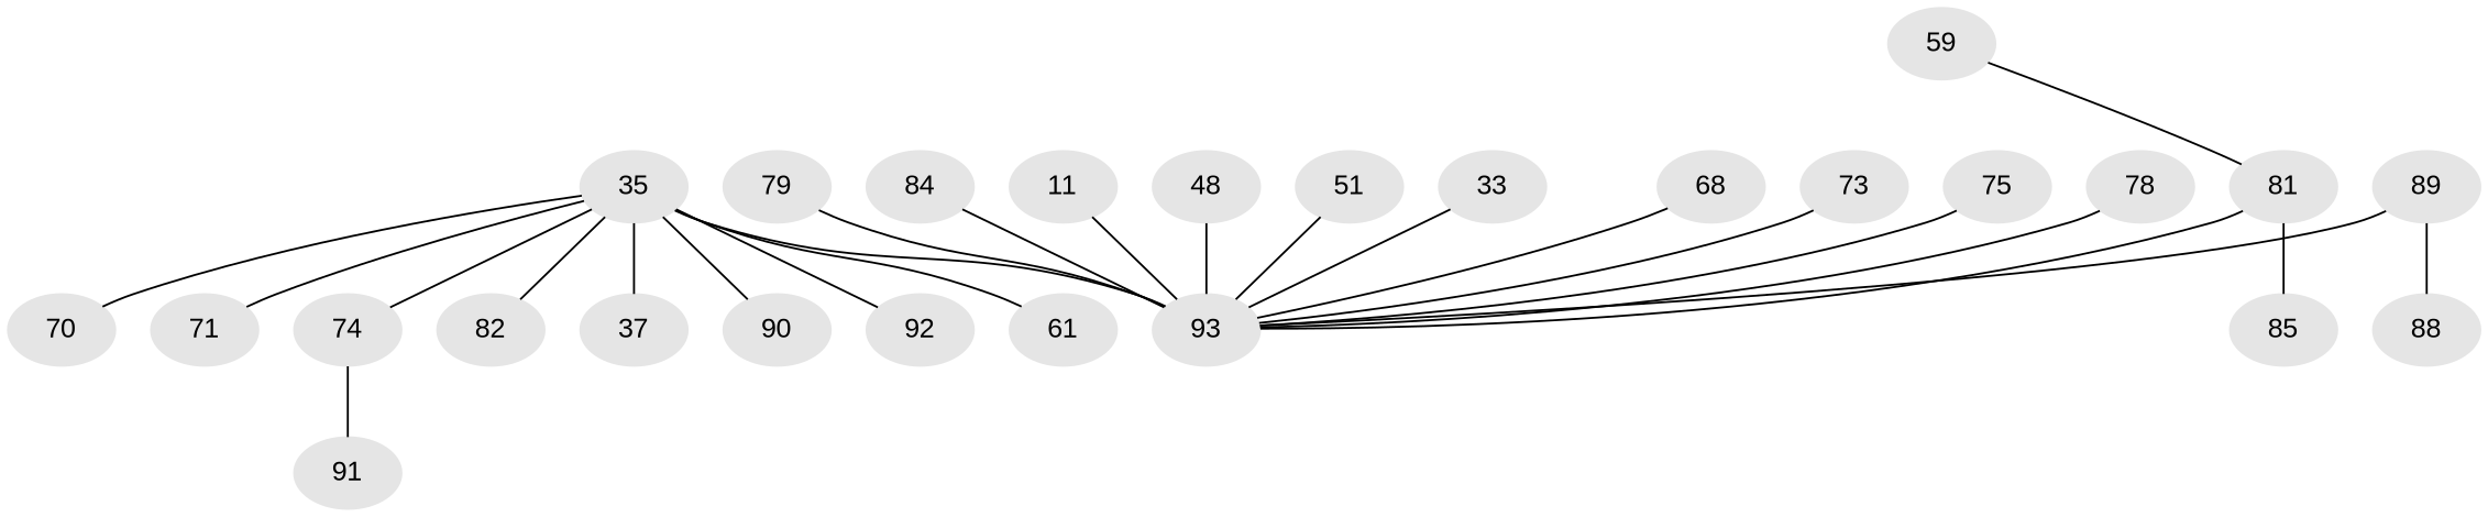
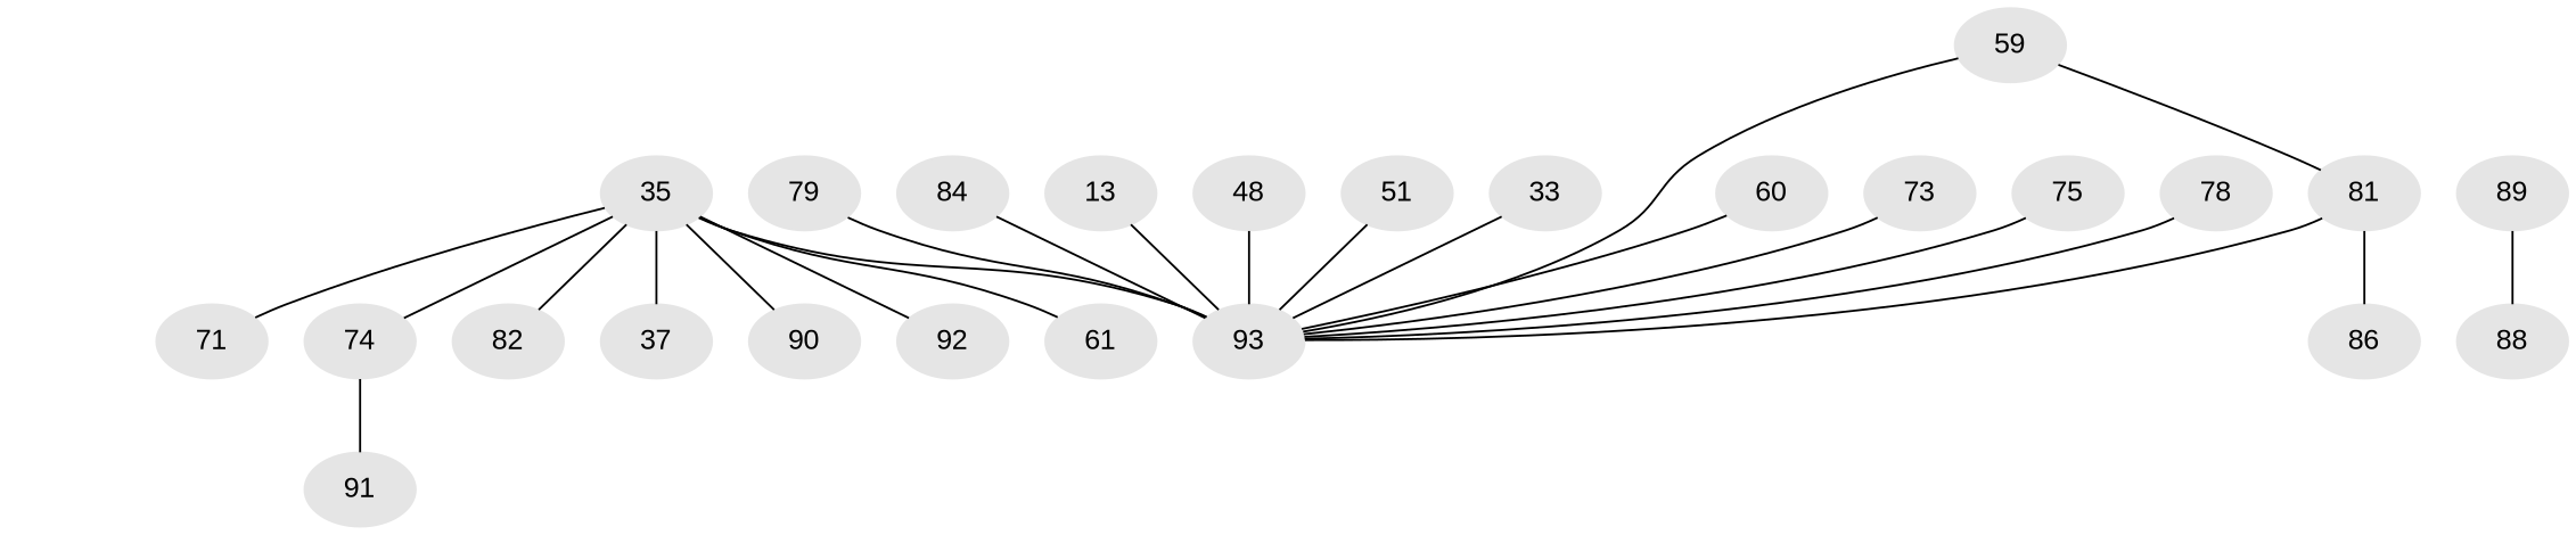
  graph {
    fontname="Liberation Sans"
    node [color=gray90 fontname="Liberation Sans" style=filled]
    edge [fontname="Liberation Sans"]
    93 [super="+50+25+86+40+43+44"]
-   13 [label=11]
+   13
    35 [super="+10"]
    61 [super="+12"]
-   70 [super="+32"]
    71 [super="+5+22+68"]
    74
    82
    n9 [label=37]
    90 [super="+58"]
    92
    91 [super="+52"]
    48
    51
    n15 [label=33]
    81 [super="+11+21+54+47+57+77+76"]
-   85
+   85 [label=86]
    59
-   60 [label=68]
+   60
    73 [super="+55+66"]
    75
    78 [super="+31"]
    79
    88 [super="+63"]
    84
    89
    13 -- 93 [weight=2]
    35 -- 93 [weight=16]
    35 -- 61 [weight=2]
-   35 -- 70
    35 -- 71 [weight=3]
    35 -- 74
    35 -- 82
    35 -- n9
    35 -- 90
    35 -- 92
    74 -- 91
    48 -- 93
    51 -- 93
    n15 -- 93
    81 -- 93 [weight=10]
    81 -- 85
    59 -- 81
    60 -- 93
    73 -- 93
    75 -- 93
    78 -- 93
    79 -- 93
    84 -- 93
-   89 -- 93
+   59 -- 93
    89 -- 88
  }
